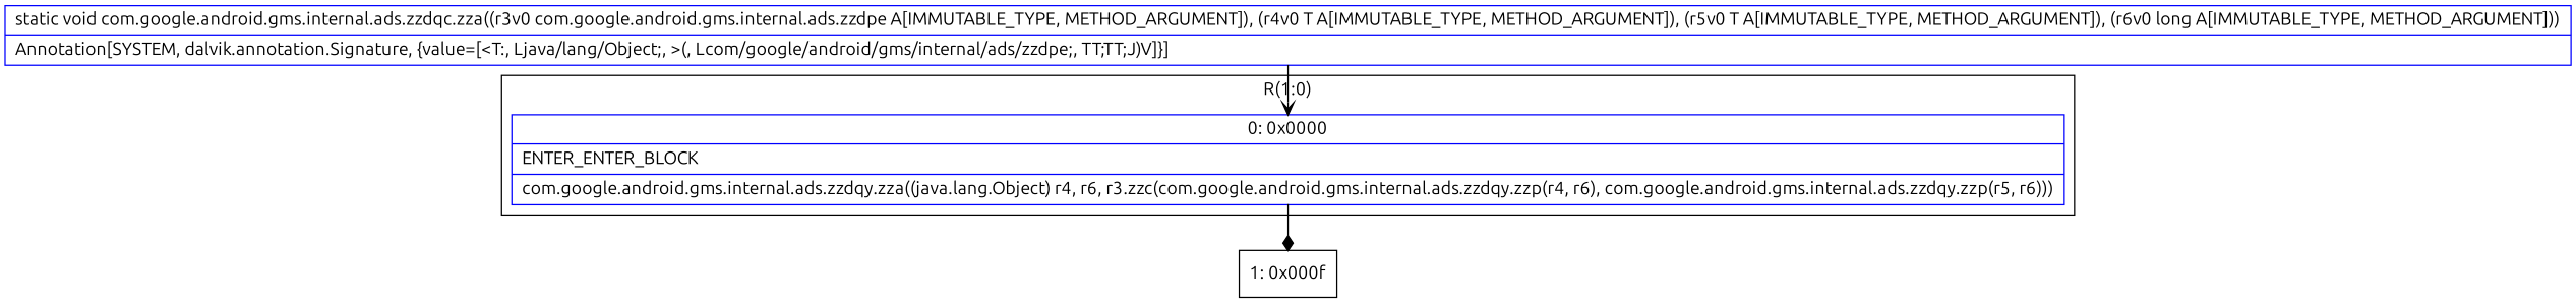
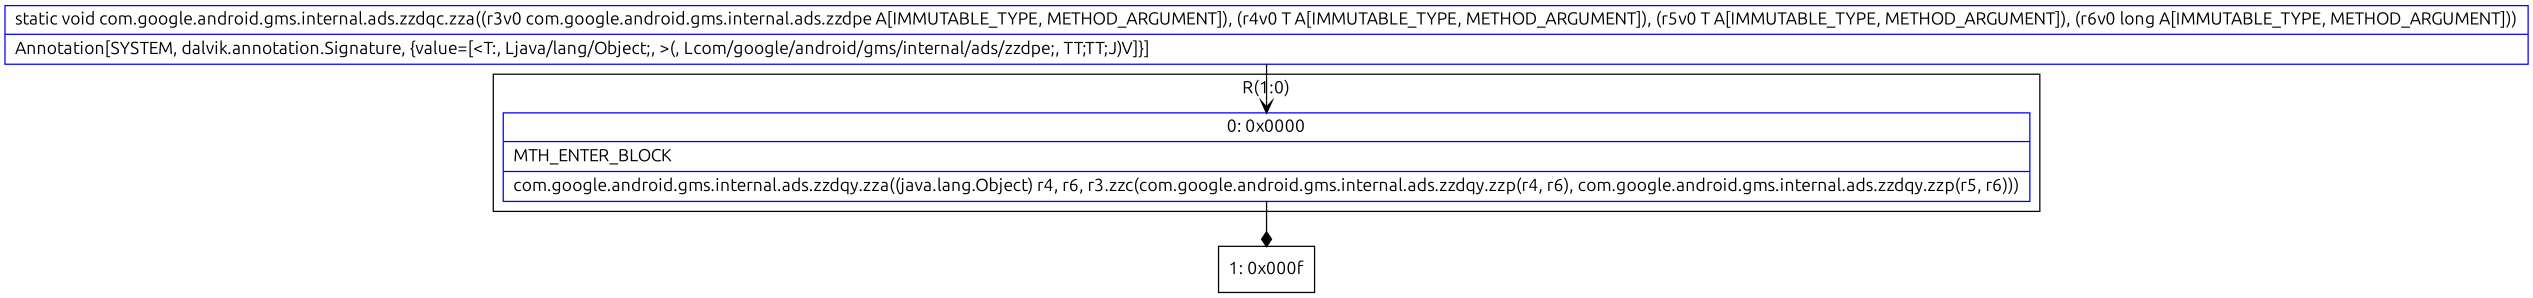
  digraph {
    fontname=Ubuntu
    node [color=blue shape=record fontname=Ubuntu]
    edge [fontname=Ubuntu]
-   n1 [label="{0\:\ 0x0000|ENTER_ENTER_BLOCK\l|com.google.android.gms.internal.ads.zzdqy.zza((java.lang.Object) r4, r6, r3.zzc(com.google.android.gms.internal.ads.zzdqy.zzp(r4, r6), com.google.android.gms.internal.ads.zzdqy.zzp(r5, r6)))\l}"]
+   n1 [label="{0\:\ 0x0000|MTH_ENTER_BLOCK\l|com.google.android.gms.internal.ads.zzdqy.zza((java.lang.Object) r4, r6, r3.zzc(com.google.android.gms.internal.ads.zzdqy.zzp(r4, r6), com.google.android.gms.internal.ads.zzdqy.zzp(r5, r6)))\l}"]
    n2 [color=black label="{1\:\ 0x000f}"]
    n3 [label="{static void com.google.android.gms.internal.ads.zzdqc.zza((r3v0 com.google.android.gms.internal.ads.zzdpe A[IMMUTABLE_TYPE, METHOD_ARGUMENT]), (r4v0 T A[IMMUTABLE_TYPE, METHOD_ARGUMENT]), (r5v0 T A[IMMUTABLE_TYPE, METHOD_ARGUMENT]), (r6v0 long A[IMMUTABLE_TYPE, METHOD_ARGUMENT]))  | Annotation[SYSTEM, dalvik.annotation.Signature, \{value=[\<T:, Ljava\/lang\/Object;, \>(, Lcom\/google\/android\/gms\/internal\/ads\/zzdpe;, TT;TT;J)V]\}]\l}"]
    subgraph cluster_1 {
      label="R(1:0)"
      n1
    }
    n1 -> n2 [arrowhead=diamond]
    n3 -> n1 [arrowhead=vee]
  }
